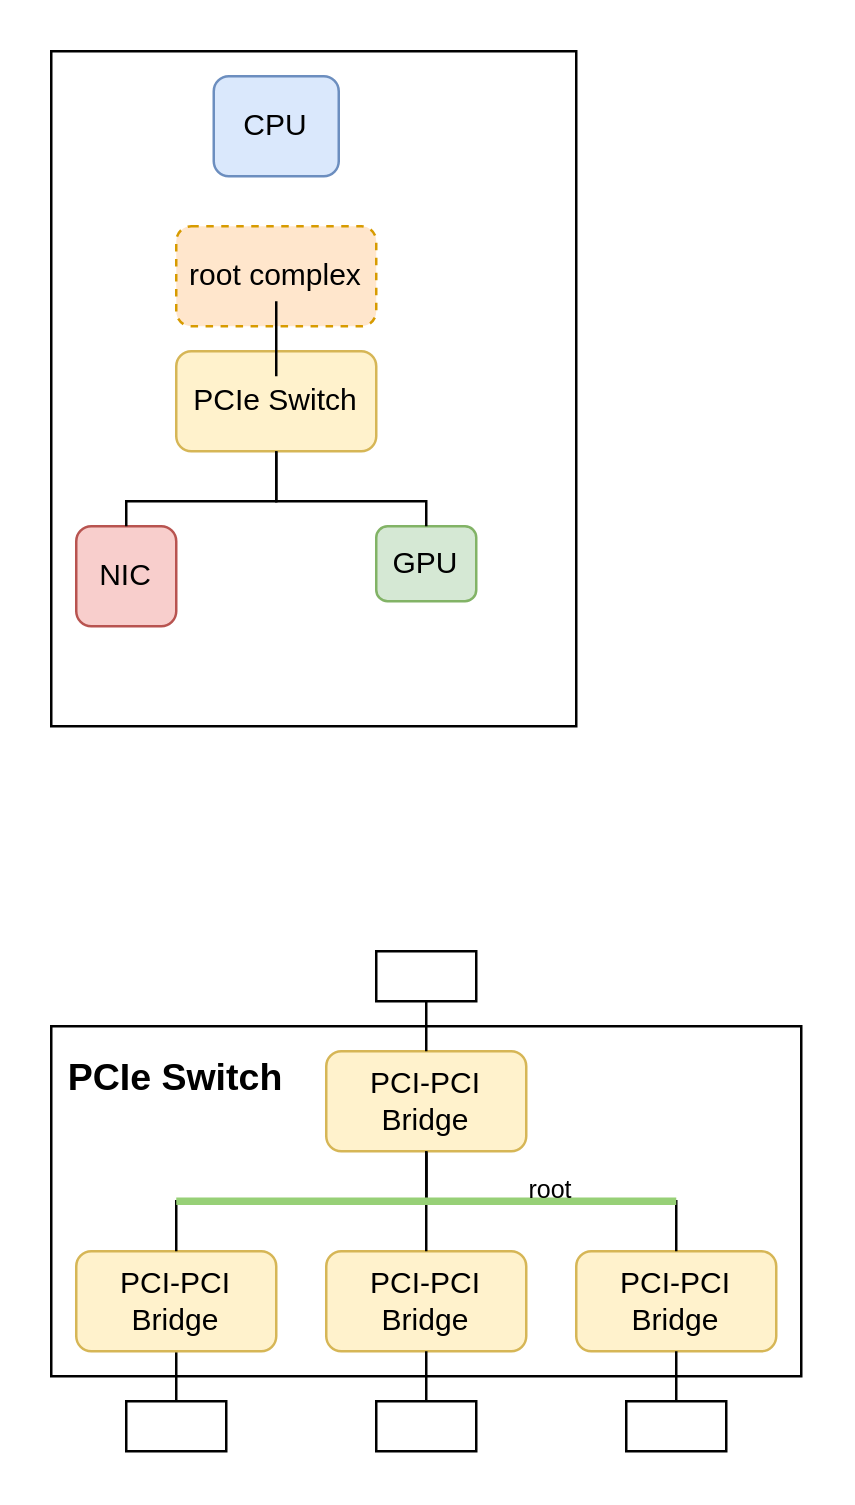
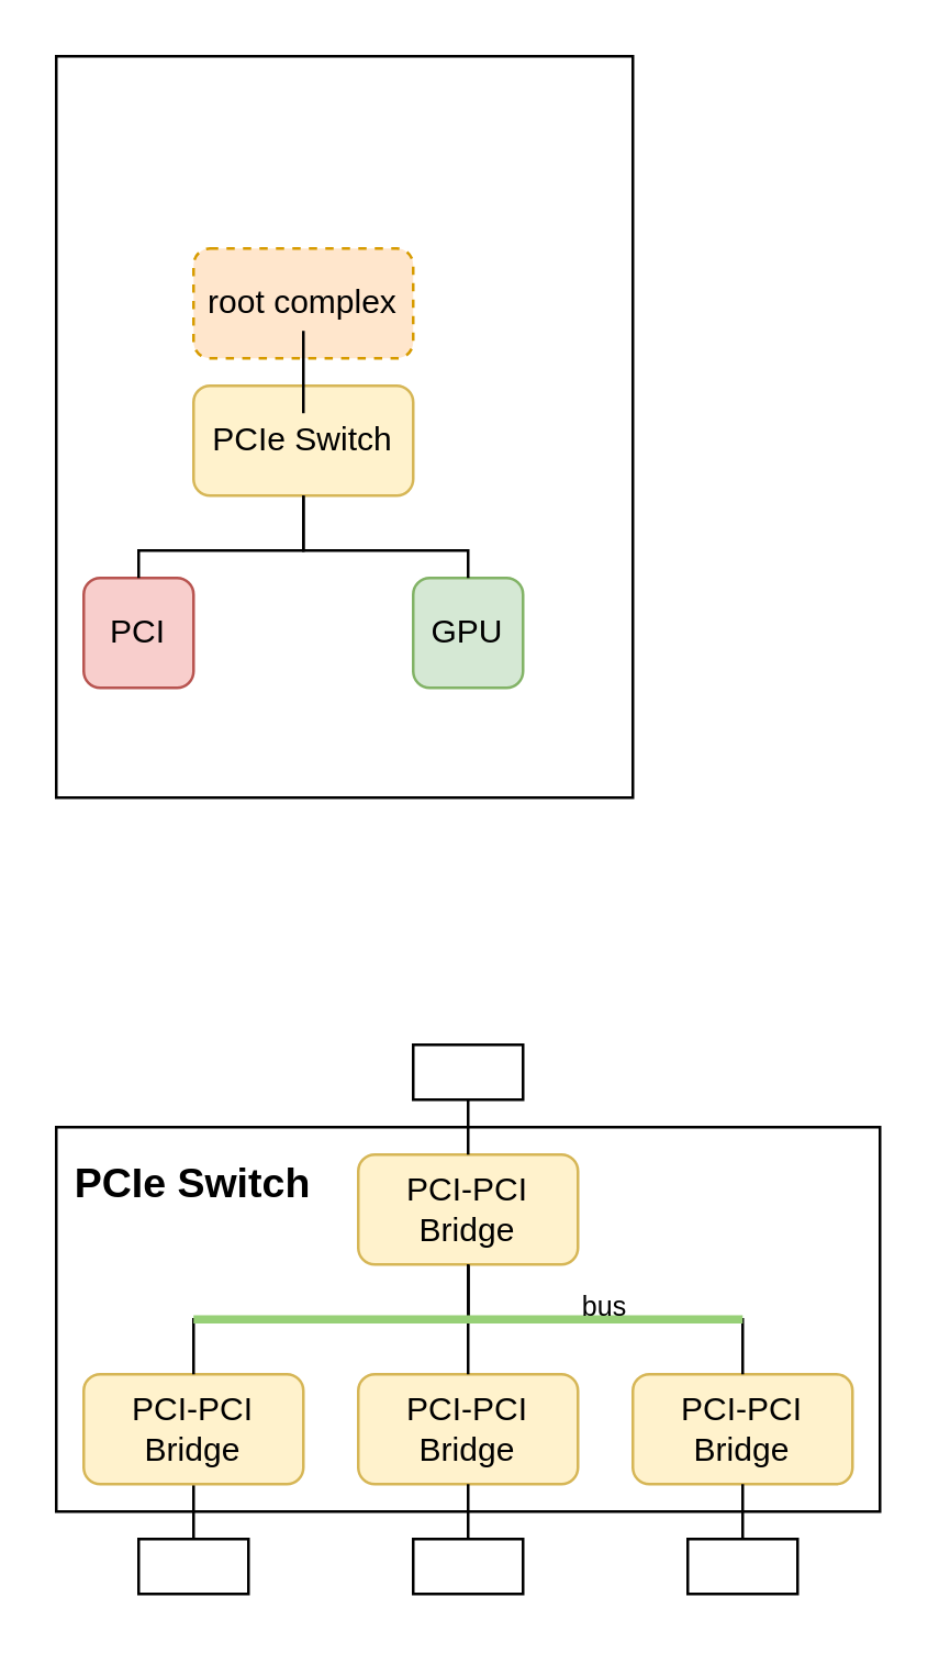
  <mxCell id="0" />
  <mxCell id="1" parent="0" />
  <mxCell id="2" value="" style="group" parent="1" vertex="1" connectable="0"><mxGeometry x="20" y="20" width="210" height="270" as="geometry" /></mxCell>
  <mxCell id="3" value="" style="rounded=0;whiteSpace=wrap;html=1;fontSize=10;align=left;" parent="2" vertex="1"><mxGeometry width="210" height="270" as="geometry" /></mxCell>
- <mxCell id="4" value="CPU" style="rounded=1;whiteSpace=wrap;html=1;fillColor=#dae8fc;strokeColor=#6c8ebf;" parent="2" vertex="1"><mxGeometry x="65" y="10" width="50" height="40" as="geometry" /></mxCell>
  <mxCell id="5" value="root complex" style="rounded=1;whiteSpace=wrap;html=1;fillColor=#ffe6cc;strokeColor=#d79b00;dashed=1;" parent="2" vertex="1"><mxGeometry x="50" y="70" width="80" height="40" as="geometry" /></mxCell>
  <mxCell id="6" value="PCIe Switch" style="rounded=1;whiteSpace=wrap;html=1;fillColor=#fff2cc;strokeColor=#d6b656;" parent="2" vertex="1"><mxGeometry x="50" y="120" width="80" height="40" as="geometry" /></mxCell>
  <mxCell id="7" style="edgeStyle=orthogonalEdgeStyle;rounded=0;orthogonalLoop=1;jettySize=auto;html=1;entryX=0.5;entryY=0;entryDx=0;entryDy=0;endArrow=none;endFill=0;" parent="2" source="5" target="6" edge="1"><mxGeometry relative="1" as="geometry" /></mxCell>
- <mxCell id="8" value="NIC" style="rounded=1;whiteSpace=wrap;html=1;fillColor=#f8cecc;strokeColor=#b85450;" parent="2" vertex="1"><mxGeometry x="10" y="190" width="40" height="40" as="geometry" /></mxCell>
+ <mxCell id="8" value="PCI" style="rounded=1;whiteSpace=wrap;html=1;fillColor=#f8cecc;strokeColor=#b85450;" parent="2" vertex="1"><mxGeometry x="10" y="190" width="40" height="40" as="geometry" /></mxCell>
  <mxCell id="9" style="edgeStyle=orthogonalEdgeStyle;rounded=0;orthogonalLoop=1;jettySize=auto;html=1;entryX=0.5;entryY=0;entryDx=0;entryDy=0;endArrow=none;endFill=0;" parent="2" source="6" target="8" edge="1"><mxGeometry relative="1" as="geometry"><Array as="points"><mxPoint x="90" y="180" /><mxPoint x="30" y="180" /></Array></mxGeometry></mxCell>
- <mxCell id="10" value="GPU" style="rounded=1;whiteSpace=wrap;html=1;fillColor=#d5e8d4;strokeColor=#82b366;" parent="2" vertex="1"><mxGeometry x="130" y="190" width="40" height="30" as="geometry" /></mxCell>
+ <mxCell id="10" value="GPU" style="rounded=1;whiteSpace=wrap;html=1;fillColor=#d5e8d4;strokeColor=#82b366;" parent="2" vertex="1"><mxGeometry x="130" y="190" width="40" height="40" as="geometry" /></mxCell>
  <mxCell id="11" style="edgeStyle=orthogonalEdgeStyle;rounded=0;orthogonalLoop=1;jettySize=auto;html=1;endArrow=none;endFill=0;" parent="2" source="6" target="10" edge="1"><mxGeometry relative="1" as="geometry"><Array as="points"><mxPoint x="90" y="180" /><mxPoint x="150" y="180" /></Array></mxGeometry></mxCell>
  <mxCell id="12" value="" style="group" parent="1" vertex="1" connectable="0"><mxGeometry x="20" y="380" width="300" height="200" as="geometry" /></mxCell>
  <mxCell id="13" value="" style="rounded=0;whiteSpace=wrap;html=1;fontSize=10;align=left;" parent="12" vertex="1"><mxGeometry y="30" width="300" height="140" as="geometry" /></mxCell>
  <mxCell id="14" style="edgeStyle=orthogonalEdgeStyle;rounded=0;orthogonalLoop=1;jettySize=auto;html=1;endArrow=none;endFill=0;strokeWidth=1;fontSize=10;" parent="12" source="15" edge="1"><mxGeometry relative="1" as="geometry"><mxPoint x="50" y="170" as="targetPoint" /></mxGeometry></mxCell>
  <mxCell id="15" value="PCI-PCI&lt;br&gt;Bridge" style="rounded=1;whiteSpace=wrap;html=1;fillColor=#fff2cc;strokeColor=#d6b656;" parent="12" vertex="1"><mxGeometry x="10" y="120" width="80" height="40" as="geometry" /></mxCell>
  <mxCell id="16" style="edgeStyle=orthogonalEdgeStyle;rounded=0;orthogonalLoop=1;jettySize=auto;html=1;entryX=0.5;entryY=0;entryDx=0;entryDy=0;endArrow=none;endFill=0;fontSize=10;" parent="12" source="17" target="15" edge="1"><mxGeometry relative="1" as="geometry"><Array as="points"><mxPoint x="150" y="100" /><mxPoint x="50" y="100" /></Array></mxGeometry></mxCell>
  <mxCell id="17" value="PCI-PCI&lt;br&gt;Bridge" style="rounded=1;whiteSpace=wrap;html=1;fillColor=#fff2cc;strokeColor=#d6b656;" parent="12" vertex="1"><mxGeometry x="110" y="40" width="80" height="40" as="geometry" /></mxCell>
  <mxCell id="18" value="PCI-PCI&lt;br&gt;Bridge" style="rounded=1;whiteSpace=wrap;html=1;fillColor=#fff2cc;strokeColor=#d6b656;" parent="12" vertex="1"><mxGeometry x="110" y="120" width="80" height="40" as="geometry" /></mxCell>
  <mxCell id="19" style="edgeStyle=orthogonalEdgeStyle;rounded=0;orthogonalLoop=1;jettySize=auto;html=1;entryX=0.5;entryY=0;entryDx=0;entryDy=0;endArrow=none;endFill=0;fontSize=10;" parent="12" source="17" target="18" edge="1"><mxGeometry relative="1" as="geometry" /></mxCell>
  <mxCell id="20" value="PCI-PCI&lt;br&gt;Bridge" style="rounded=1;whiteSpace=wrap;html=1;fillColor=#fff2cc;strokeColor=#d6b656;" parent="12" vertex="1"><mxGeometry x="210" y="120" width="80" height="40" as="geometry" /></mxCell>
  <mxCell id="21" style="edgeStyle=orthogonalEdgeStyle;rounded=0;orthogonalLoop=1;jettySize=auto;html=1;entryX=0.5;entryY=0;entryDx=0;entryDy=0;endArrow=none;endFill=0;fontSize=10;" parent="12" source="17" target="20" edge="1"><mxGeometry relative="1" as="geometry"><Array as="points"><mxPoint x="150" y="100" /><mxPoint x="250" y="100" /></Array></mxGeometry></mxCell>
  <mxCell id="22" value="" style="rounded=0;whiteSpace=wrap;html=1;fontSize=10;align=left;" parent="12" vertex="1"><mxGeometry x="30" y="180" width="40" height="20" as="geometry" /></mxCell>
  <mxCell id="23" value="" style="rounded=0;whiteSpace=wrap;html=1;fontSize=10;align=left;" parent="12" vertex="1"><mxGeometry x="130" y="180" width="40" height="20" as="geometry" /></mxCell>
  <mxCell id="24" style="edgeStyle=orthogonalEdgeStyle;rounded=0;orthogonalLoop=1;jettySize=auto;html=1;entryX=0.5;entryY=0;entryDx=0;entryDy=0;endArrow=none;endFill=0;strokeColor=#000000;strokeWidth=1;fontSize=10;" parent="12" source="18" target="23" edge="1"><mxGeometry relative="1" as="geometry" /></mxCell>
  <mxCell id="25" value="" style="rounded=0;whiteSpace=wrap;html=1;fontSize=10;align=left;" parent="12" vertex="1"><mxGeometry x="230" y="180" width="40" height="20" as="geometry" /></mxCell>
  <mxCell id="26" style="edgeStyle=orthogonalEdgeStyle;rounded=0;orthogonalLoop=1;jettySize=auto;html=1;entryX=0.5;entryY=0;entryDx=0;entryDy=0;endArrow=none;endFill=0;strokeColor=#000000;strokeWidth=1;fontSize=10;" parent="12" source="20" target="25" edge="1"><mxGeometry relative="1" as="geometry" /></mxCell>
  <mxCell id="27" value="" style="rounded=0;whiteSpace=wrap;html=1;fontSize=10;align=left;" parent="12" vertex="1"><mxGeometry x="130" width="40" height="20" as="geometry" /></mxCell>
  <mxCell id="28" style="edgeStyle=orthogonalEdgeStyle;rounded=0;orthogonalLoop=1;jettySize=auto;html=1;entryX=0.5;entryY=1;entryDx=0;entryDy=0;endArrow=none;endFill=0;strokeColor=#000000;strokeWidth=1;fontSize=10;" parent="12" source="17" target="27" edge="1"><mxGeometry relative="1" as="geometry" /></mxCell>
  <mxCell id="29" value="" style="endArrow=none;html=1;fontSize=10;strokeWidth=3;strokeColor=#97D077;" parent="12" edge="1"><mxGeometry width="50" height="50" relative="1" as="geometry"><mxPoint x="50" y="100" as="sourcePoint" /><mxPoint x="250" y="100" as="targetPoint" /></mxGeometry></mxCell>
- <mxCell id="30" value="root" style="text;html=1;strokeColor=none;fillColor=none;align=center;verticalAlign=middle;whiteSpace=wrap;rounded=0;fontSize=10;" parent="12" vertex="1"><mxGeometry x="180" y="87.5" width="40" height="15" as="geometry" /></mxCell>
+ <mxCell id="30" value="bus" style="text;html=1;strokeColor=none;fillColor=none;align=center;verticalAlign=middle;whiteSpace=wrap;rounded=0;fontSize=10;" parent="12" vertex="1"><mxGeometry x="180" y="87.5" width="40" height="15" as="geometry" /></mxCell>
  <mxCell id="31" value="PCIe Switch" style="text;html=1;strokeColor=none;fillColor=none;align=center;verticalAlign=middle;whiteSpace=wrap;rounded=0;fontSize=15;fontStyle=1" parent="12" vertex="1"><mxGeometry y="40" width="100" height="20" as="geometry" /></mxCell>
